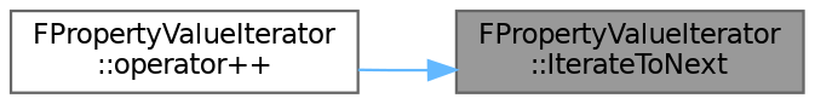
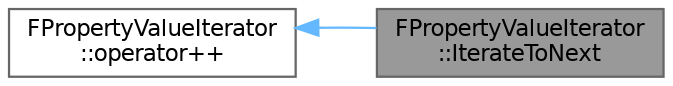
  digraph {
    rankdir=RL
    node [fontname=Helvetica fontsize=10 shape=box style=filled]
    n1 [color=gray40 fillcolor=grey60 fontcolor=black height=0.2 label="FPropertyValueIterator\l::IterateToNext" width=0.4]
    n2 [color=grey40 fillcolor=white height=0.2 label="FPropertyValueIterator\l::operator++" width=0.4]
-   n1 -> n2 [color=steelblue1 dir=back fontname=Helvetica fontsize=10 labelfontname=Helvetica labelfontsize=10 style=solid]
+   n2 -> n1 [color=steelblue1 dir=back fontname=Helvetica fontsize=10 labelfontname=Helvetica labelfontsize=10 style=solid]
  }
